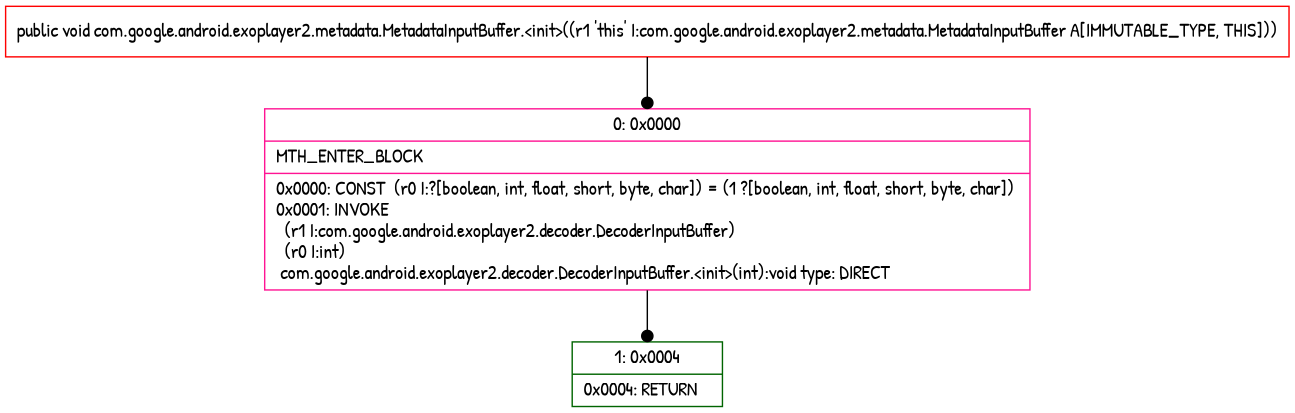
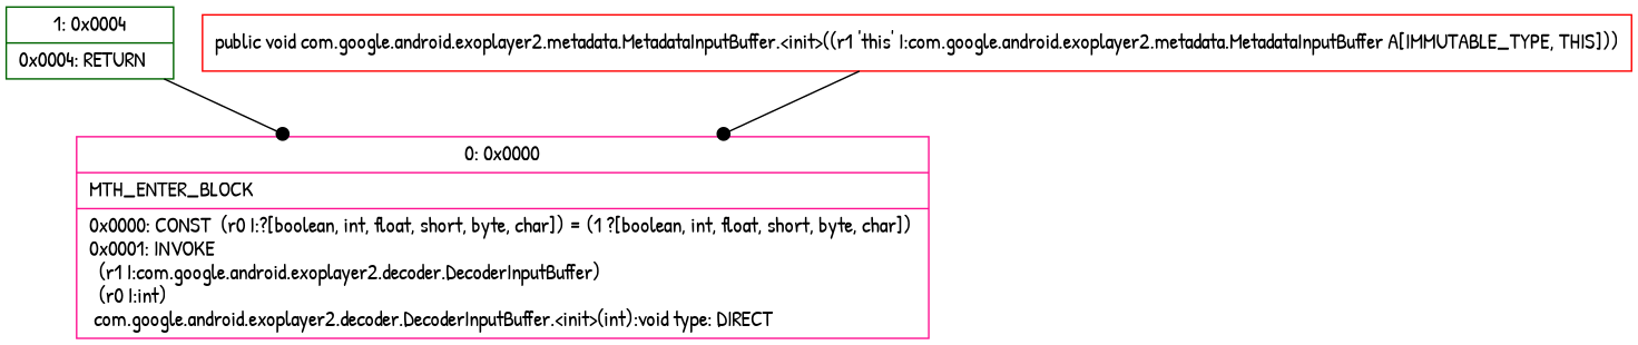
  digraph {
    fontname="Patrick Hand"
    node [shape=record fontname="Patrick Hand"]
    edge [arrowhead=dot fontname="Patrick Hand"]
    n1 [label="{0\:\ 0x0000|MTH_ENTER_BLOCK\l|0x0000: CONST  (r0 I:?[boolean, int, float, short, byte, char]) = (1 ?[boolean, int, float, short, byte, char]) \l0x0001: INVOKE  \l  (r1 I:com.google.android.exoplayer2.decoder.DecoderInputBuffer)\l  (r0 I:int)\l com.google.android.exoplayer2.decoder.DecoderInputBuffer.\<init\>(int):void type: DIRECT \l}" color=deeppink]
    n2 [label="{1\:\ 0x0004|0x0004: RETURN   \l}" color=darkgreen]
    n3 [label="{public void com.google.android.exoplayer2.metadata.MetadataInputBuffer.\<init\>((r1 'this' I:com.google.android.exoplayer2.metadata.MetadataInputBuffer A[IMMUTABLE_TYPE, THIS])) }" color=red]
-   n1 -> n2
+   n2 -> n1
    n3 -> n1
  }
